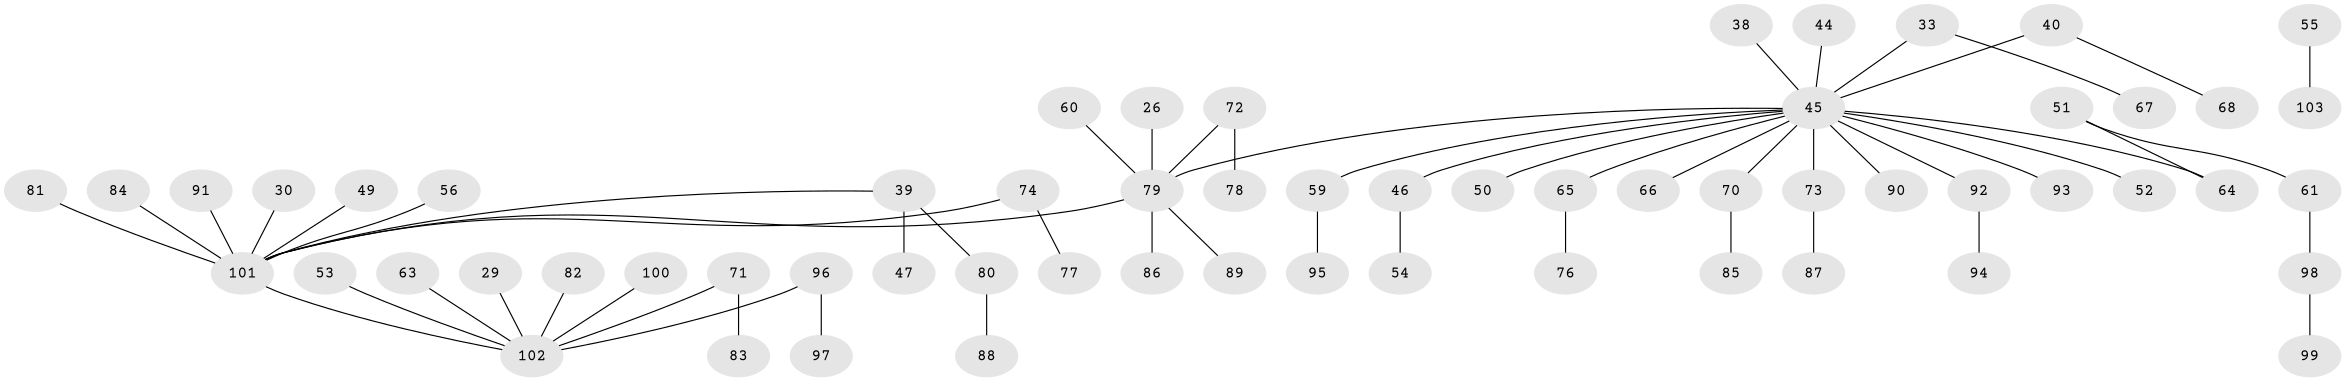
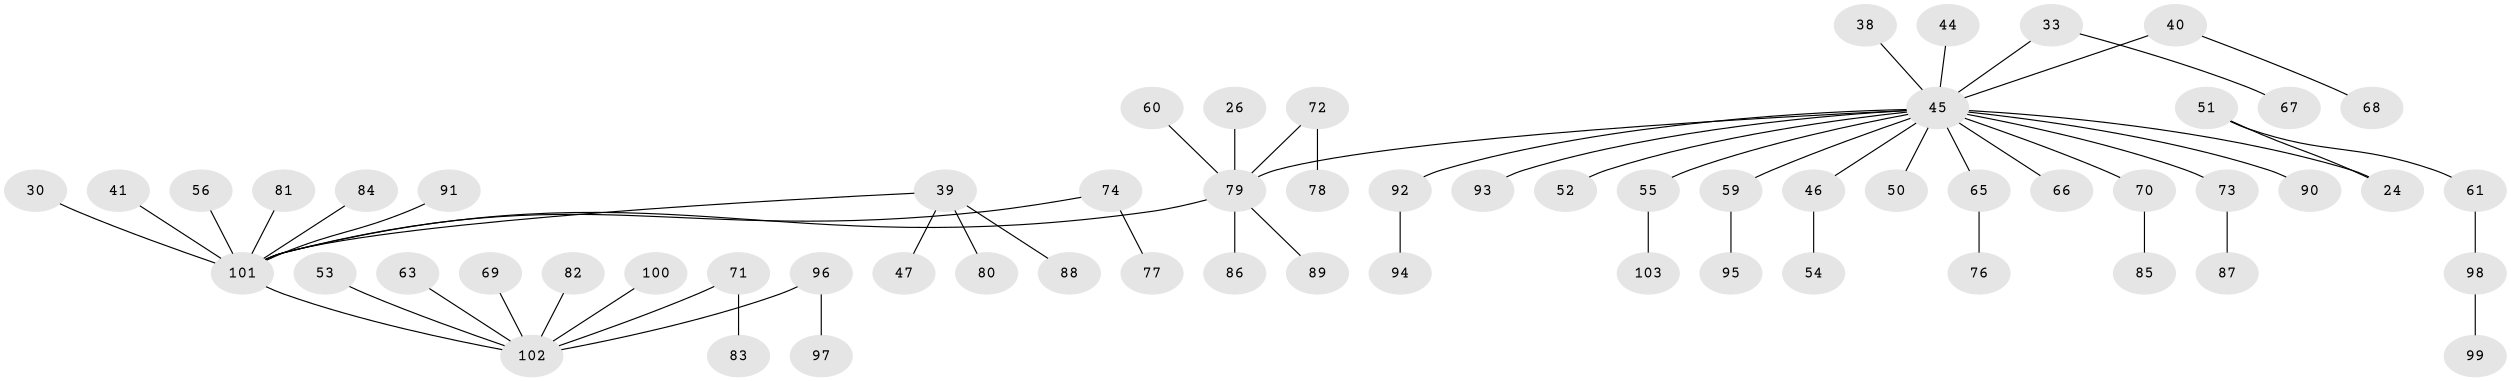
  graph {
    fontname="Courier Prime"
    node [color=gray90 fontname="Courier Prime" style=filled]
    edge [fontname="Courier Prime"]
    79 [super="+21+16"]
    101 [super="+36"]
    86
    89
    26
    30
    102 [super="+41+37+62"]
    45 [super="+11+17+43+15+20+9+1+35"]
    46
    50
    52
    55
    59 [super="+57"]
-   64
+   64 [label=24]
    65
    66
    70
    73 [super="+24"]
    90
    92
    93
    33
    67
    38
    39
    47
    80
    88
    40
    68
    44
    54
    103
    95
    76
    85
    87
    94
-   49
+   49 [label=41]
    51 [super="+22+23"]
    61
    98
    53
    56
    60
    99
    63
-   69 [label=29]
+   69
    71
    83
    72
    78
    74 [super="+58"]
    77
    81
    82
    84
    91
    96 [super="+75"]
    97
    100
    79 -- 101
    79 -- 86
    79 -- 89
    101 -- 102
    26 -- 79
    30 -- 101
    45 -- 79
    45 -- 46
    45 -- 50
    45 -- 52
+   45 -- 55
    45 -- 59
    45 -- 64
    45 -- 65
    45 -- 66
    45 -- 70
    45 -- 73
    45 -- 90
    45 -- 92
    45 -- 93
    46 -- 54
    55 -- 103
    59 -- 95
    65 -- 76
    70 -- 85
    73 -- 87
    92 -- 94
    33 -- 45
    33 -- 67
    38 -- 45
    39 -- 101
    39 -- 47
    39 -- 80
-   80 -- 88
+   39 -- 88
    40 -- 45
    40 -- 68
    44 -- 45
    49 -- 101
    51 -- 64
    51 -- 61
    61 -- 98
    98 -- 99
    53 -- 102
    56 -- 101
    60 -- 79
    63 -- 102
    69 -- 102
    71 -- 102
    71 -- 83
    72 -- 79
    72 -- 78
    74 -- 101
    74 -- 77
    81 -- 101
    82 -- 102
    84 -- 101
    91 -- 101
    96 -- 102
    96 -- 97
    100 -- 102
  }
